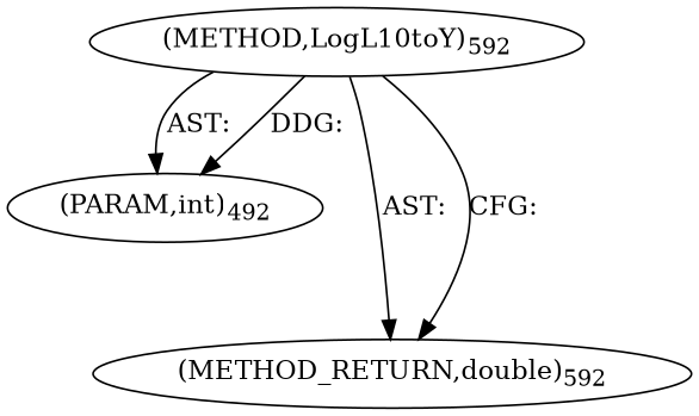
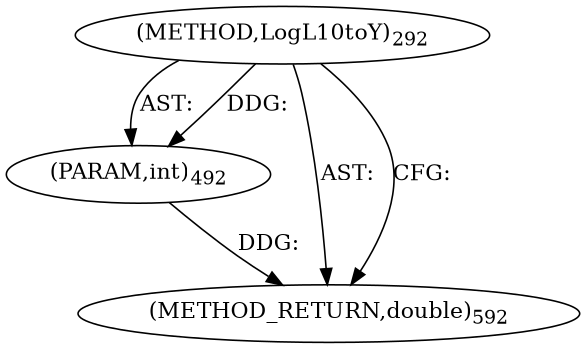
  digraph {
-   n1 [label=<(METHOD,LogL10toY)<SUB>592</SUB>>]
+   n1 [label=<(METHOD,LogL10toY)<SUB>292</SUB>>]
    n2 [label=<(PARAM,int)<SUB>492</SUB>>]
    n3 [label=<(METHOD_RETURN,double)<SUB>592</SUB>>]
    n1 -> n2 [label="AST: "]
    n1 -> n2 [label="DDG: "]
    n1 -> n3 [label="AST: "]
    n1 -> n3 [label="CFG: "]
+   n2 -> n3 [label="DDG: "]
  }
